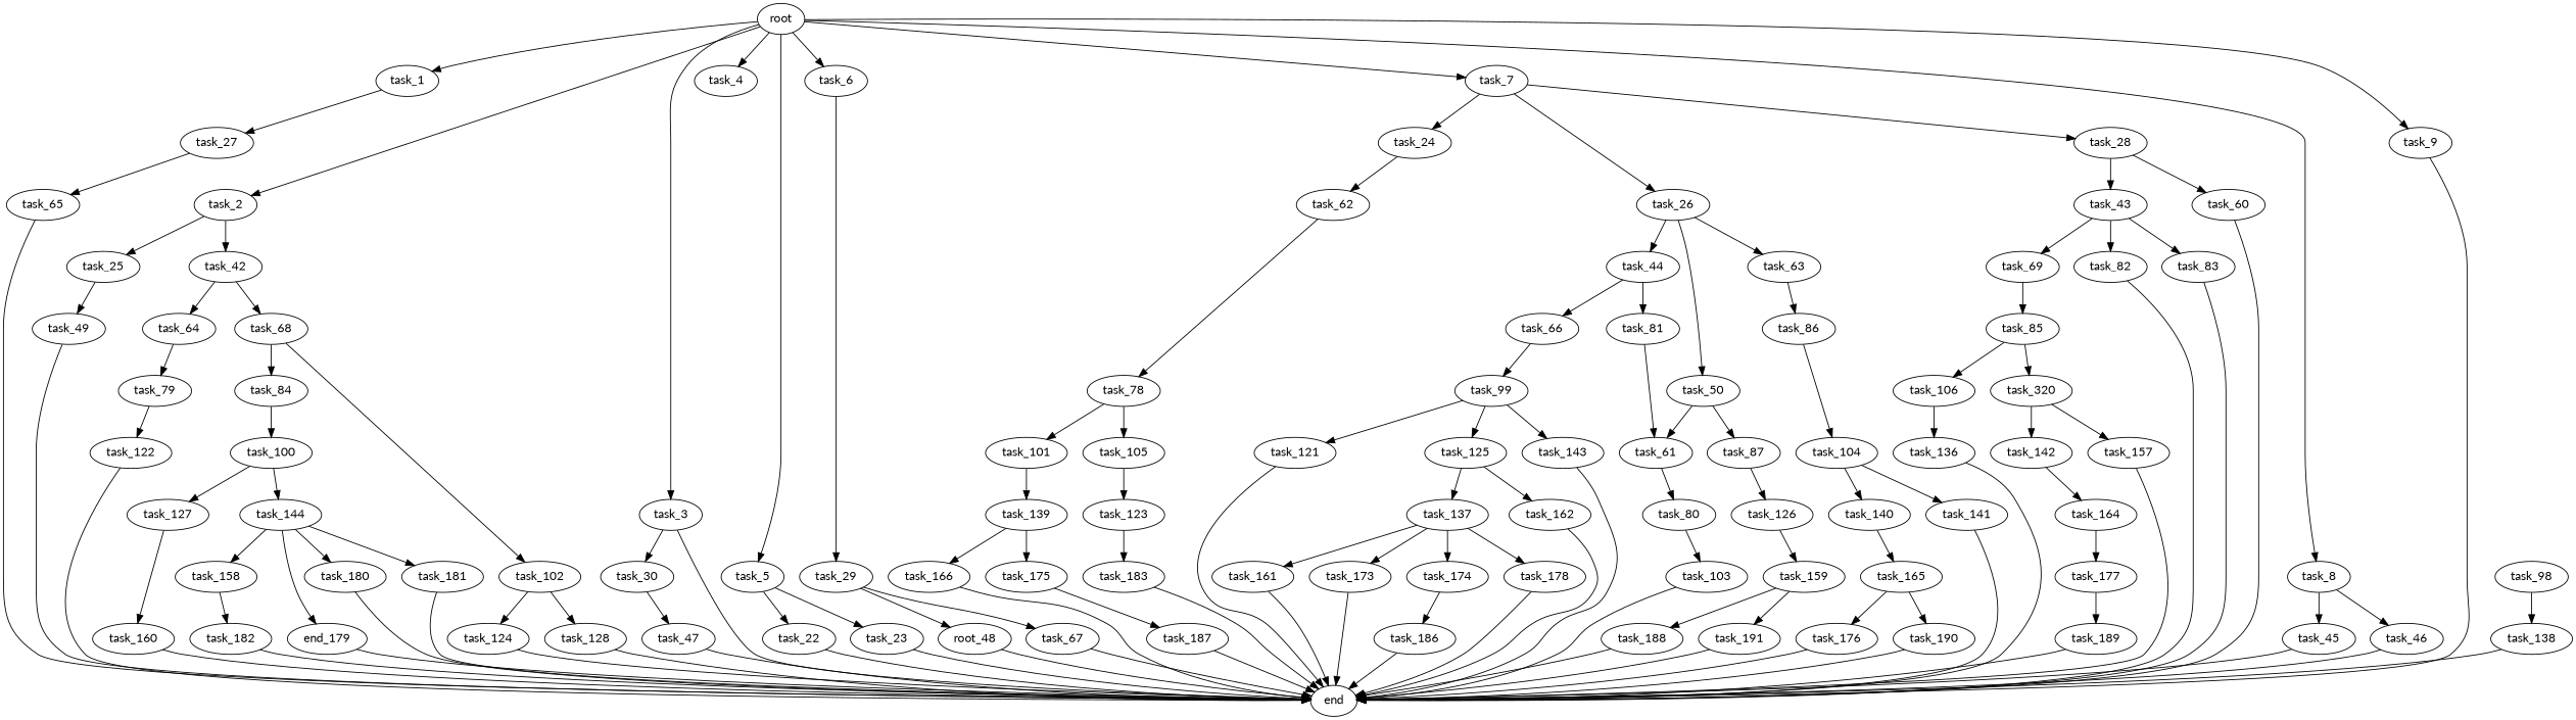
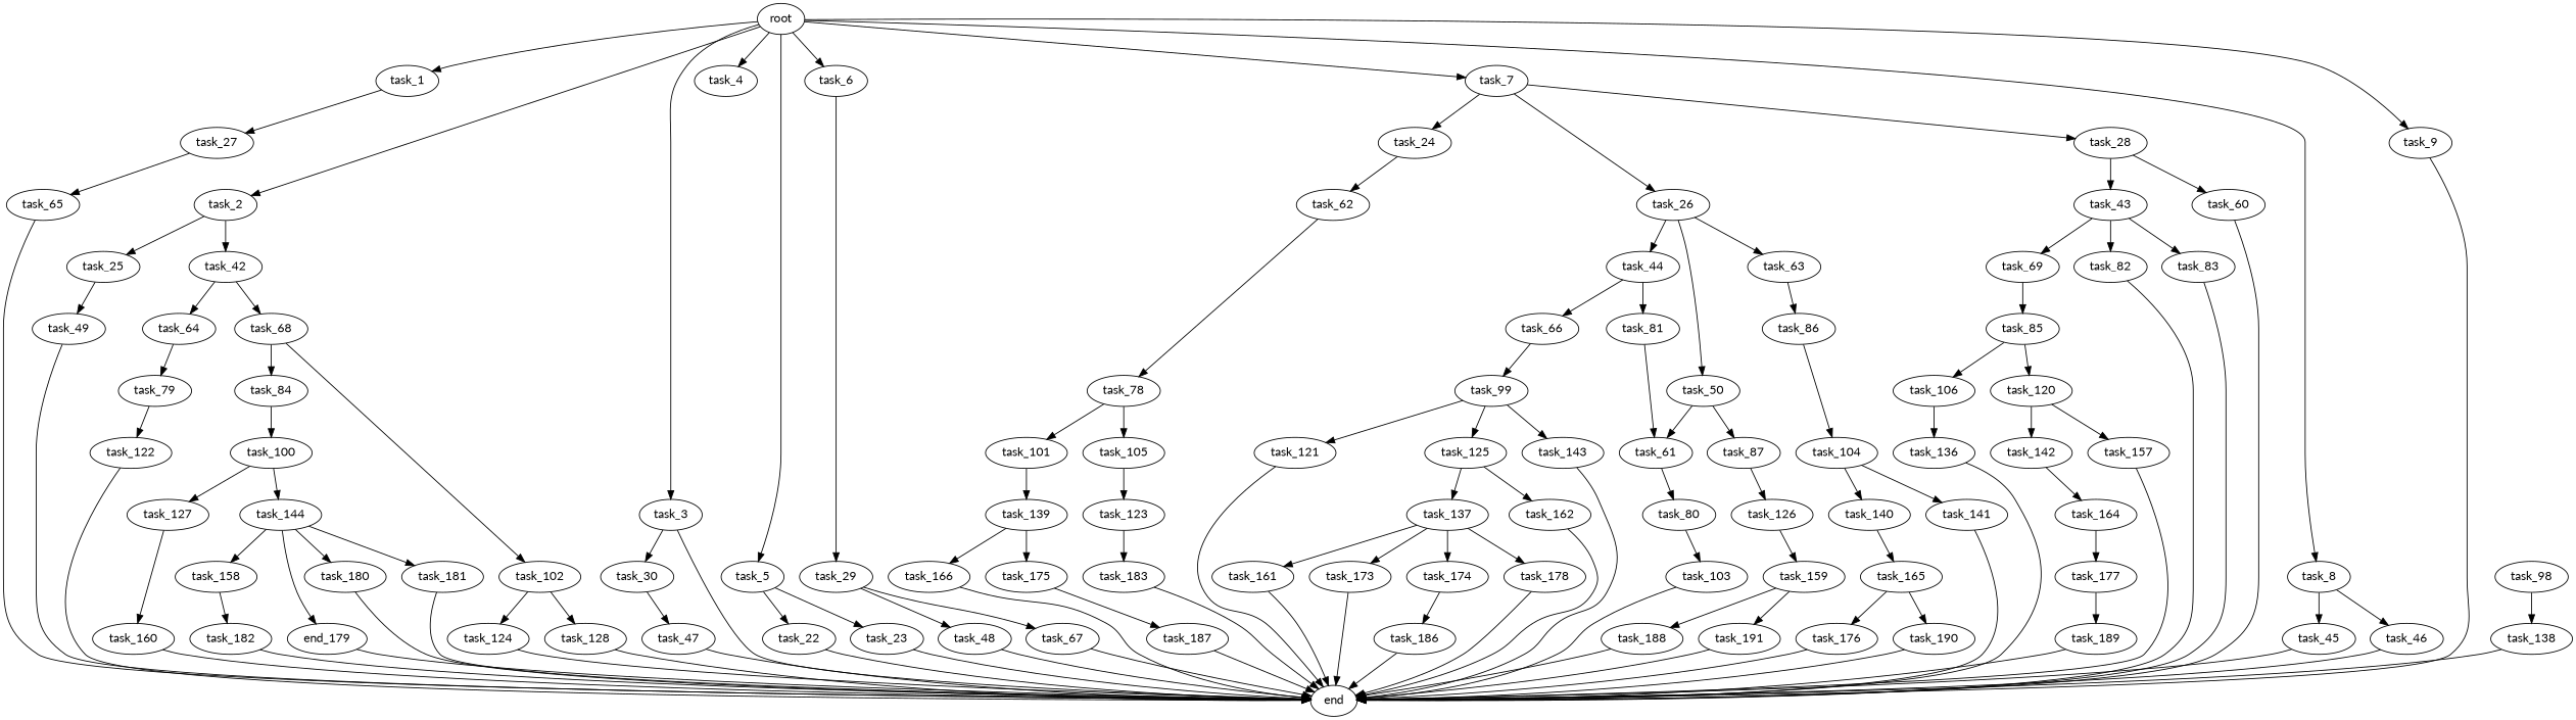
  digraph {
    fontname=Lato
    node [fontname=Lato]
    edge [fontname=Lato]
    root
    task_1
    task_2
    task_3
    task_4
    task_5
    task_6
    task_7
    task_8
    task_9
    task_27
    task_25
    task_42
    task_30
    end
    task_22
    task_23
    task_29
    task_24
    task_26
    task_28
    task_45
    task_46
    task_65
    task_49
    task_64
    task_68
    task_47
-   task_48 [label=root_48]
+   task_48
    task_67
    task_62
    task_44
    task_50
    task_63
    task_43
    task_60
    task_78
    task_66
    task_81
    task_61
    task_87
    task_86
    task_69
    task_82
    task_83
    task_79
    task_84
    task_102
    task_85
    task_99
    task_80
    task_126
    task_103
    task_101
    task_105
    task_104
    task_122
    task_121
    task_125
    task_143
    task_100
    task_124
    task_128
    task_106
-   task_120 [label=task_320]
+   task_120
    task_139
    task_123
    task_98
    task_138
    task_127
    task_144
    task_136
    task_142
    task_157
    task_140
    task_141
    task_159
    task_137
    task_162
    task_160
    task_158
    n82 [label=end_179]
    task_180
    task_181
    task_166
    task_175
    task_165
    n88 [label=task_183]
    task_164
    task_161
    task_173
    task_174
    task_178
    task_188
    task_191
    task_186
    task_187
    task_176
    task_190
    task_177
    task_182
    task_189
    root -> task_1
    root -> task_2
    root -> task_3
    root -> task_4
    root -> task_5
    root -> task_6
    root -> task_7
    root -> task_8
    root -> task_9
    task_1 -> task_27
    task_2 -> task_25
    task_2 -> task_42
    task_3 -> task_30
    task_3 -> end
    task_5 -> task_22
    task_5 -> task_23
    task_6 -> task_29
    task_7 -> task_24
    task_7 -> task_26
    task_7 -> task_28
    task_8 -> task_45
    task_8 -> task_46
    task_9 -> end
    task_27 -> task_65
    task_25 -> task_49
    task_42 -> task_64
    task_42 -> task_68
    task_30 -> task_47
    task_22 -> end
    task_23 -> end
    task_29 -> task_48
    task_29 -> task_67
    task_24 -> task_62
    task_26 -> task_44
    task_26 -> task_50
    task_26 -> task_63
    task_28 -> task_43
    task_28 -> task_60
    task_45 -> end
    task_46 -> end
    task_65 -> end
    task_49 -> end
    task_64 -> task_79
    task_68 -> task_84
    task_68 -> task_102
    task_47 -> end
    task_48 -> end
    task_67 -> end
    task_62 -> task_78
    task_44 -> task_66
    task_44 -> task_81
    task_50 -> task_61
    task_50 -> task_87
    task_63 -> task_86
    task_43 -> task_69
    task_43 -> task_82
    task_43 -> task_83
    task_60 -> end
    task_78 -> task_101
    task_78 -> task_105
    task_66 -> task_99
    task_81 -> task_61
    task_61 -> task_80
    task_87 -> task_126
    task_86 -> task_104
    task_69 -> task_85
    task_82 -> end
    task_83 -> end
    task_79 -> task_122
    task_84 -> task_100
    task_102 -> task_124
    task_102 -> task_128
    task_85 -> task_106
    task_85 -> task_120
    task_99 -> task_121
    task_99 -> task_125
    task_99 -> task_143
    task_80 -> task_103
    task_126 -> task_159
    task_103 -> end
    task_101 -> task_139
    task_105 -> task_123
    task_104 -> task_140
    task_104 -> task_141
    task_122 -> end
    task_121 -> end
    task_125 -> task_137
    task_125 -> task_162
    task_143 -> end
    task_100 -> task_127
    task_100 -> task_144
    task_124 -> end
    task_128 -> end
    task_106 -> task_136
    task_120 -> task_142
    task_120 -> task_157
    task_139 -> task_166
    task_139 -> task_175
    task_123 -> n88
    task_98 -> task_138
    task_138 -> end
    task_127 -> task_160
    task_144 -> task_158
    task_144 -> n82
    task_144 -> task_180
    task_144 -> task_181
    task_136 -> end
    task_142 -> task_164
    task_157 -> end
    task_140 -> task_165
    task_141 -> end
    task_159 -> task_188
    task_159 -> task_191
    task_137 -> task_161
    task_137 -> task_173
    task_137 -> task_174
    task_137 -> task_178
    task_162 -> end
    task_160 -> end
    task_158 -> task_182
    n82 -> end
    task_180 -> end
    task_181 -> end
    task_166 -> end
    task_175 -> task_187
    task_165 -> task_176
    task_165 -> task_190
    n88 -> end
    task_164 -> task_177
    task_161 -> end
    task_173 -> end
    task_174 -> task_186
    task_178 -> end
    task_188 -> end
    task_191 -> end
    task_186 -> end
    task_187 -> end
    task_176 -> end
    task_190 -> end
    task_177 -> task_189
    task_182 -> end
    task_189 -> end
  }
